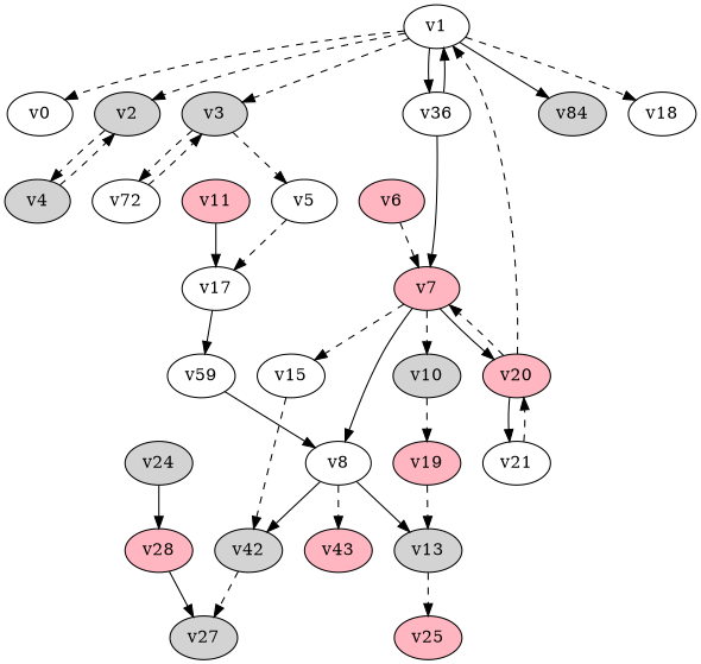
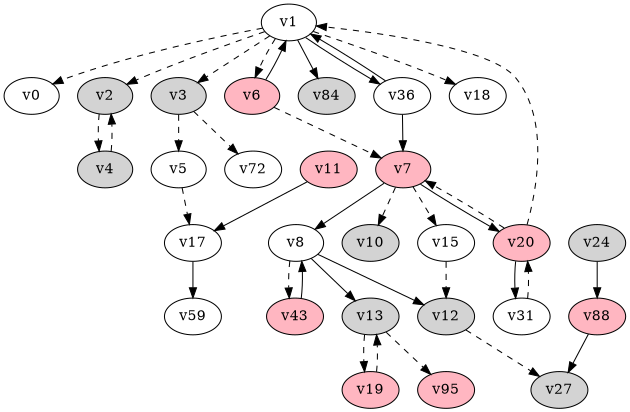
  digraph {
    node [fillcolor=white player=0 style=filled weight=11]
    edge [style=dashed]
    v0 [weight=5]
    v1 [player=1]
    v2 [fillcolor=lightgrey weight=8]
    v3 [fillcolor=lightgrey player=1 weight=1]
    v6 [fillcolor=lightpink weight=13]
    n6 [fillcolor=lightgrey label=v84 weight=16]
    n7 [label=v36 weight=3]
    v18 [weight=7]
    v4 [fillcolor=lightgrey weight=12]
    v5 [player=1 weight=8]
    n11 [label=v72 weight=4]
    v7 [fillcolor=lightpink player=1 weight=10]
    v17 [player=1 weight=5]
    v11 [fillcolor=lightpink player=1 weight=3]
    v8 [weight=12]
    v10 [fillcolor=lightgrey weight=7]
    v15 [player=1 weight=9]
    v20 [fillcolor=lightpink weight=2]
-   v12 [fillcolor=lightgrey label=v42]
+   v12 [fillcolor=lightgrey]
    v13 [fillcolor=lightgrey player=1 weight=2]
    n21 [fillcolor=lightpink label=v43 player=1]
-   v21 [player=1 weight=-1]
+   v21 [player=1 weight=-1 label=v31]
    v27 [fillcolor=lightgrey player=1 weight=6]
    v19 [fillcolor=lightpink player=1 weight=2]
-   v25 [fillcolor=lightpink player=1 weight=-2]
+   v25 [fillcolor=lightpink player=1 weight=-2 label=v95]
    n26 [label=v59 player=1 weight=7]
    v24 [fillcolor=lightgrey weight=1]
-   v28 [fillcolor=lightpink weight=0]
+   v28 [fillcolor=lightpink weight=0 label=v88]
    v1 -> v0
    v1 -> v2
    v1 -> v3
+   v1 -> v6
    v1 -> n6 [style=solid]
    v1 -> n7 [style=solid]
    v1 -> v18
    v2 -> v4
    v3 -> v5
    v3 -> n11
+   v6 -> v1 [style=solid]
    v6 -> v7
    n7 -> v1 [style=solid]
    n7 -> v7 [style=solid]
    v4 -> v2
    v5 -> v17
-   n11 -> v3
    v7 -> v8 [style=solid]
    v7 -> v10
    v7 -> v15
    v7 -> v20 [style=solid]
    v17 -> n26 [style=solid]
    v11 -> v17 [style=solid]
    v8 -> v12 [style=solid]
    v8 -> v13 [style=solid]
    v8 -> n21
    v15 -> v12
    v20 -> v1
    v20 -> v7
    v20 -> v21 [style=solid]
    v12 -> v27
-   v10 -> v19
+   v13 -> v19
    v13 -> v25
-   n26 -> v8 [style=solid]
+   n21 -> v8 [style=solid]
    v21 -> v20
    v19 -> v13
    v24 -> v28 [style=solid]
    v28 -> v27 [style=solid]
  }
